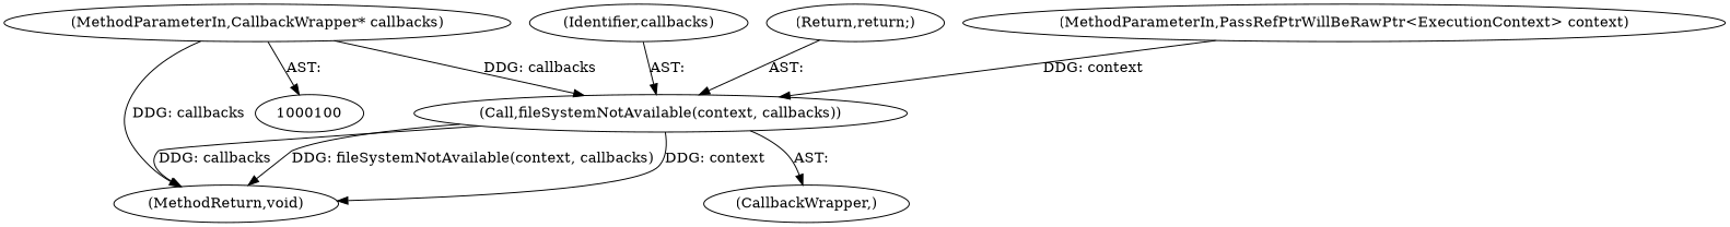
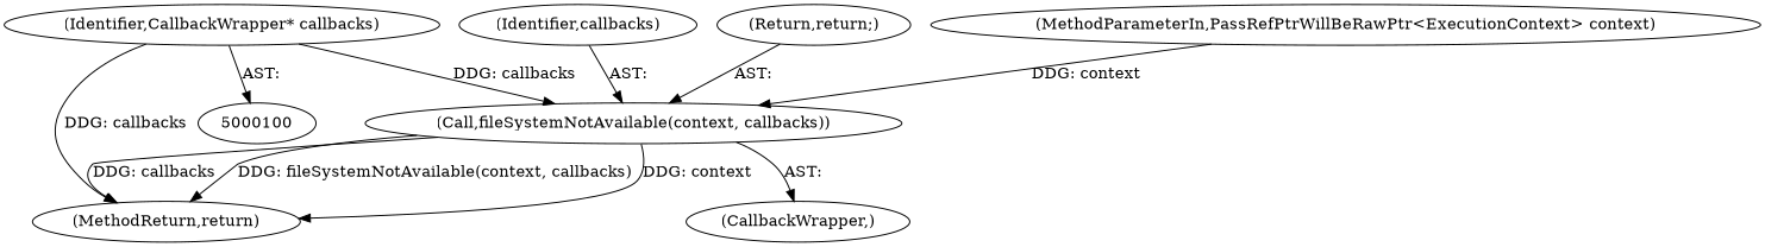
  digraph {
-   n1 [label="(MethodParameterIn,CallbackWrapper* callbacks)"]
+   n1 [label="(Identifier,CallbackWrapper* callbacks)"]
    n2 [label="(Call,fileSystemNotAvailable(context, callbacks))"]
-   n3 [label="(MethodReturn,void)"]
-   1000100
+   n3 [label="(MethodReturn,return)"]
+   1000100 [label=5000100]
    n5 [label="(CallbackWrapper,)"]
    n6 [label="(Identifier,callbacks)"]
    n7 [label="(Return,return;)"]
    n8 [label="(MethodParameterIn,PassRefPtrWillBeRawPtr<ExecutionContext> context)"]
    n1 -> n2 [label="DDG: callbacks"]
    n1 -> n3 [label="DDG: callbacks"]
    n1 -> 1000100 [label="AST: "]
    n2 -> n3 [label="DDG: context"]
    n2 -> n3 [label="DDG: callbacks"]
    n2 -> n3 [label="DDG: fileSystemNotAvailable(context, callbacks)"]
    n2 -> n5 [label="AST: "]
    n6 -> n2 [label="AST: "]
    n7 -> n2 [label="AST: "]
    n8 -> n2 [label="DDG: context"]
  }
